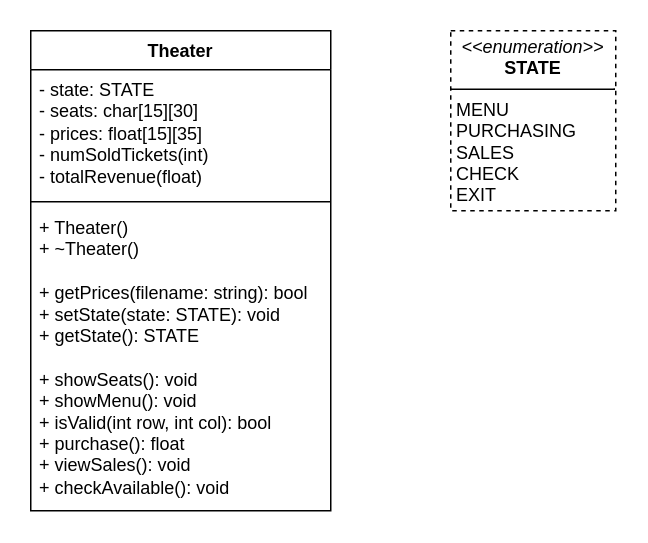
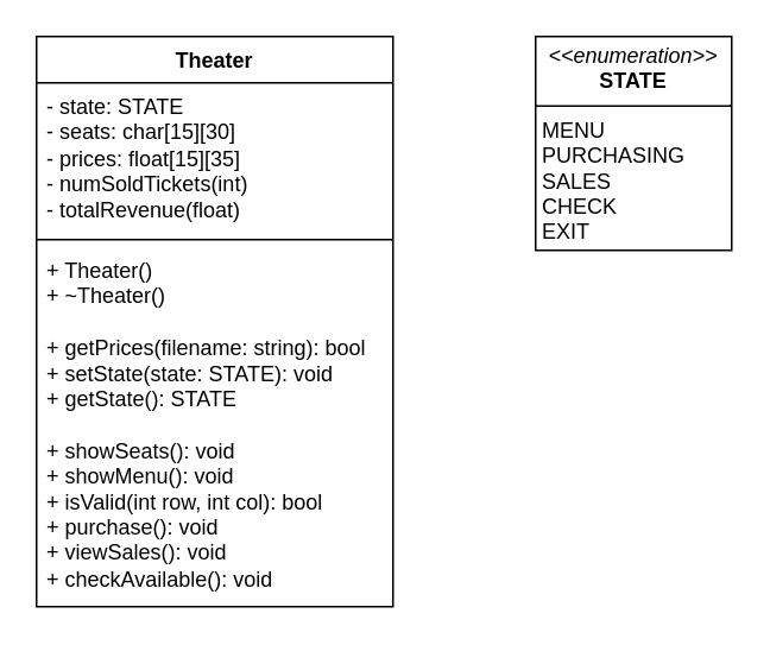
  <mxCell id="0" />
  <mxCell id="1" parent="0" />
  <mxCell id="2" value="Theater" style="swimlane;fontStyle=1;align=center;verticalAlign=top;childLayout=stackLayout;horizontal=1;startSize=26;horizontalStack=0;resizeParent=1;resizeParentMax=0;resizeLast=0;collapsible=1;marginBottom=0;whiteSpace=wrap;html=1;" vertex="1" parent="1"><mxGeometry x="20" y="20" width="200" height="320" as="geometry" /></mxCell>
  <mxCell id="3" value="- state: STATE&lt;div&gt;- seats: char[15][30]&lt;/div&gt;&lt;div&gt;- prices: float[15][35]&lt;/div&gt;&lt;div&gt;- numSoldTickets(int)&lt;/div&gt;&lt;div&gt;- totalRevenue(float)&lt;/div&gt;" style="text;strokeColor=none;fillColor=none;align=left;verticalAlign=top;spacingLeft=4;spacingRight=4;overflow=hidden;rotatable=0;points=[[0,0.5],[1,0.5]];portConstraint=eastwest;whiteSpace=wrap;html=1;" vertex="1" parent="2"><mxGeometry y="26" width="200" height="84" as="geometry" /></mxCell>
  <mxCell id="4" value="" style="line;strokeWidth=1;fillColor=none;align=left;verticalAlign=middle;spacingTop=-1;spacingLeft=3;spacingRight=3;rotatable=0;labelPosition=right;points=[];portConstraint=eastwest;strokeColor=inherit;" vertex="1" parent="2"><mxGeometry y="110" width="200" height="8" as="geometry" /></mxCell>
- <mxCell id="5" value="+ Theater()&lt;div&gt;+ ~Theater()&lt;/div&gt;&lt;div&gt;&lt;br&gt;&lt;/div&gt;&lt;div&gt;+ getPrices(filename: string): bool&lt;/div&gt;&lt;div&gt;+ setState(state: STATE): void&lt;/div&gt;&lt;div&gt;+ getState(): STATE&lt;/div&gt;&lt;div&gt;&lt;br&gt;&lt;/div&gt;&lt;div&gt;+ showSeats(): void&lt;/div&gt;&lt;div&gt;+ showMenu(): void&lt;/div&gt;&lt;div&gt;+ isValid(int row, int col): bool&lt;/div&gt;&lt;div&gt;+ purchase(): float&lt;/div&gt;&lt;div&gt;+ viewSales(): void&lt;/div&gt;&lt;div&gt;+ checkAvailable(): void&lt;/div&gt;" style="text;strokeColor=none;fillColor=none;align=left;verticalAlign=top;spacingLeft=4;spacingRight=4;overflow=hidden;rotatable=0;points=[[0,0.5],[1,0.5]];portConstraint=eastwest;whiteSpace=wrap;html=1;" vertex="1" parent="2"><mxGeometry y="118" width="200" height="202" as="geometry" /></mxCell>
- <mxCell id="6" value="&lt;p style=&quot;margin:0px;margin-top:4px;text-align:center;&quot;&gt;&lt;i&gt;&amp;lt;&amp;lt;enumeration&amp;gt;&amp;gt;&lt;/i&gt;&lt;br&gt;&lt;b&gt;STATE&lt;/b&gt;&lt;/p&gt;&lt;hr size=&quot;1&quot; style=&quot;border-style:solid;&quot;&gt;&lt;p style=&quot;margin:0px;margin-left:4px;&quot;&gt;MENU&lt;/p&gt;&lt;p style=&quot;margin:0px;margin-left:4px;&quot;&gt;PURCHASING&lt;/p&gt;&lt;p style=&quot;margin:0px;margin-left:4px;&quot;&gt;SALES&lt;/p&gt;&lt;p style=&quot;margin:0px;margin-left:4px;&quot;&gt;CHECK&lt;/p&gt;&lt;p style=&quot;margin:0px;margin-left:4px;&quot;&gt;EXIT&lt;/p&gt;" style="verticalAlign=top;align=left;overflow=fill;html=1;whiteSpace=wrap;dashed=1;" vertex="1" parent="1"><mxGeometry x="300" y="20" width="110" height="120" as="geometry" /></mxCell>
+ <mxCell id="5" value="+ Theater()&lt;div&gt;+ ~Theater()&lt;/div&gt;&lt;div&gt;&lt;br&gt;&lt;/div&gt;&lt;div&gt;+ getPrices(filename: string): bool&lt;/div&gt;&lt;div&gt;+ setState(state: STATE): void&lt;/div&gt;&lt;div&gt;+ getState(): STATE&lt;/div&gt;&lt;div&gt;&lt;br&gt;&lt;/div&gt;&lt;div&gt;+ showSeats(): void&lt;/div&gt;&lt;div&gt;+ showMenu(): void&lt;/div&gt;&lt;div&gt;+ isValid(int row, int col): bool&lt;/div&gt;&lt;div&gt;+ purchase(): void&lt;/div&gt;&lt;div&gt;+ viewSales(): void&lt;/div&gt;&lt;div&gt;+ checkAvailable(): void&lt;/div&gt;" style="text;strokeColor=none;fillColor=none;align=left;verticalAlign=top;spacingLeft=4;spacingRight=4;overflow=hidden;rotatable=0;points=[[0,0.5],[1,0.5]];portConstraint=eastwest;whiteSpace=wrap;html=1;" vertex="1" parent="2"><mxGeometry y="118" width="200" height="202" as="geometry" /></mxCell>
+ <mxCell id="6" value="&lt;p style=&quot;margin:0px;margin-top:4px;text-align:center;&quot;&gt;&lt;i&gt;&amp;lt;&amp;lt;enumeration&amp;gt;&amp;gt;&lt;/i&gt;&lt;br&gt;&lt;b&gt;STATE&lt;/b&gt;&lt;/p&gt;&lt;hr size=&quot;1&quot; style=&quot;border-style:solid;&quot;&gt;&lt;p style=&quot;margin:0px;margin-left:4px;&quot;&gt;MENU&lt;/p&gt;&lt;p style=&quot;margin:0px;margin-left:4px;&quot;&gt;PURCHASING&lt;/p&gt;&lt;p style=&quot;margin:0px;margin-left:4px;&quot;&gt;SALES&lt;/p&gt;&lt;p style=&quot;margin:0px;margin-left:4px;&quot;&gt;CHECK&lt;/p&gt;&lt;p style=&quot;margin:0px;margin-left:4px;&quot;&gt;EXIT&lt;/p&gt;" style="verticalAlign=top;align=left;overflow=fill;html=1;whiteSpace=wrap;" vertex="1" parent="1"><mxGeometry x="300" y="20" width="110" height="120" as="geometry" /></mxCell>
